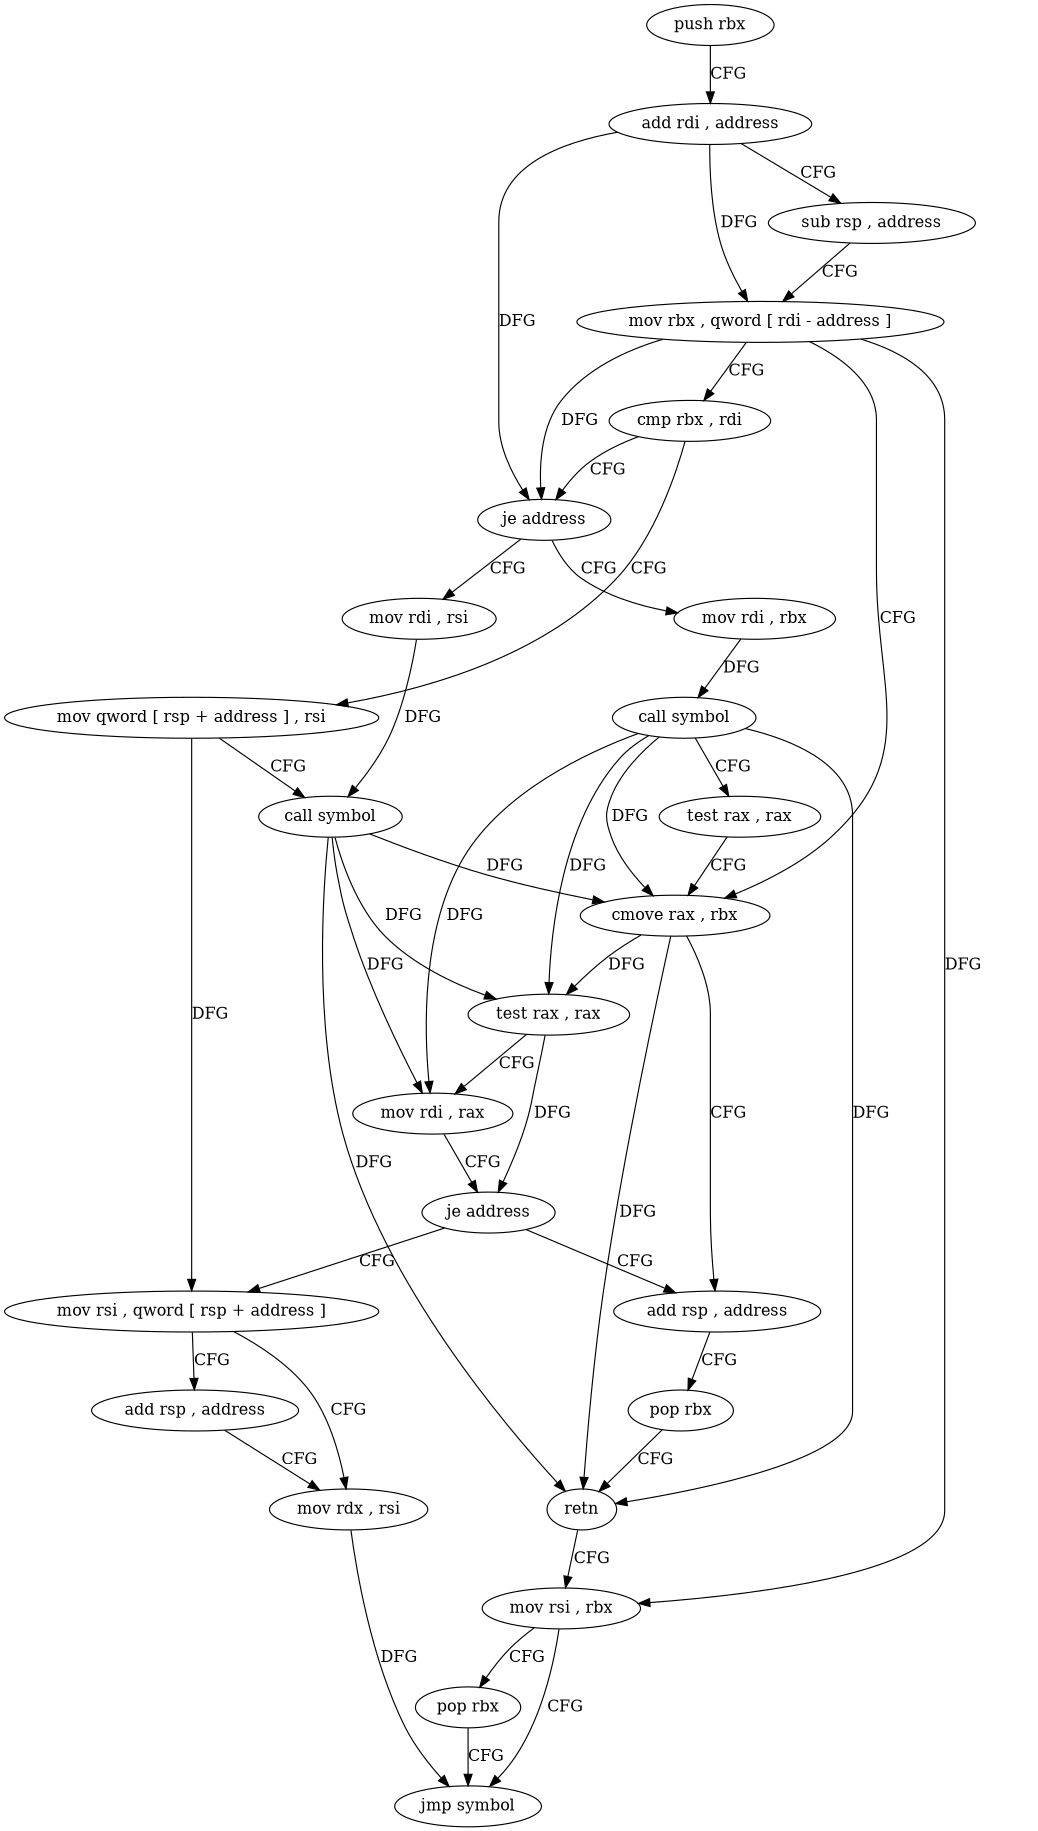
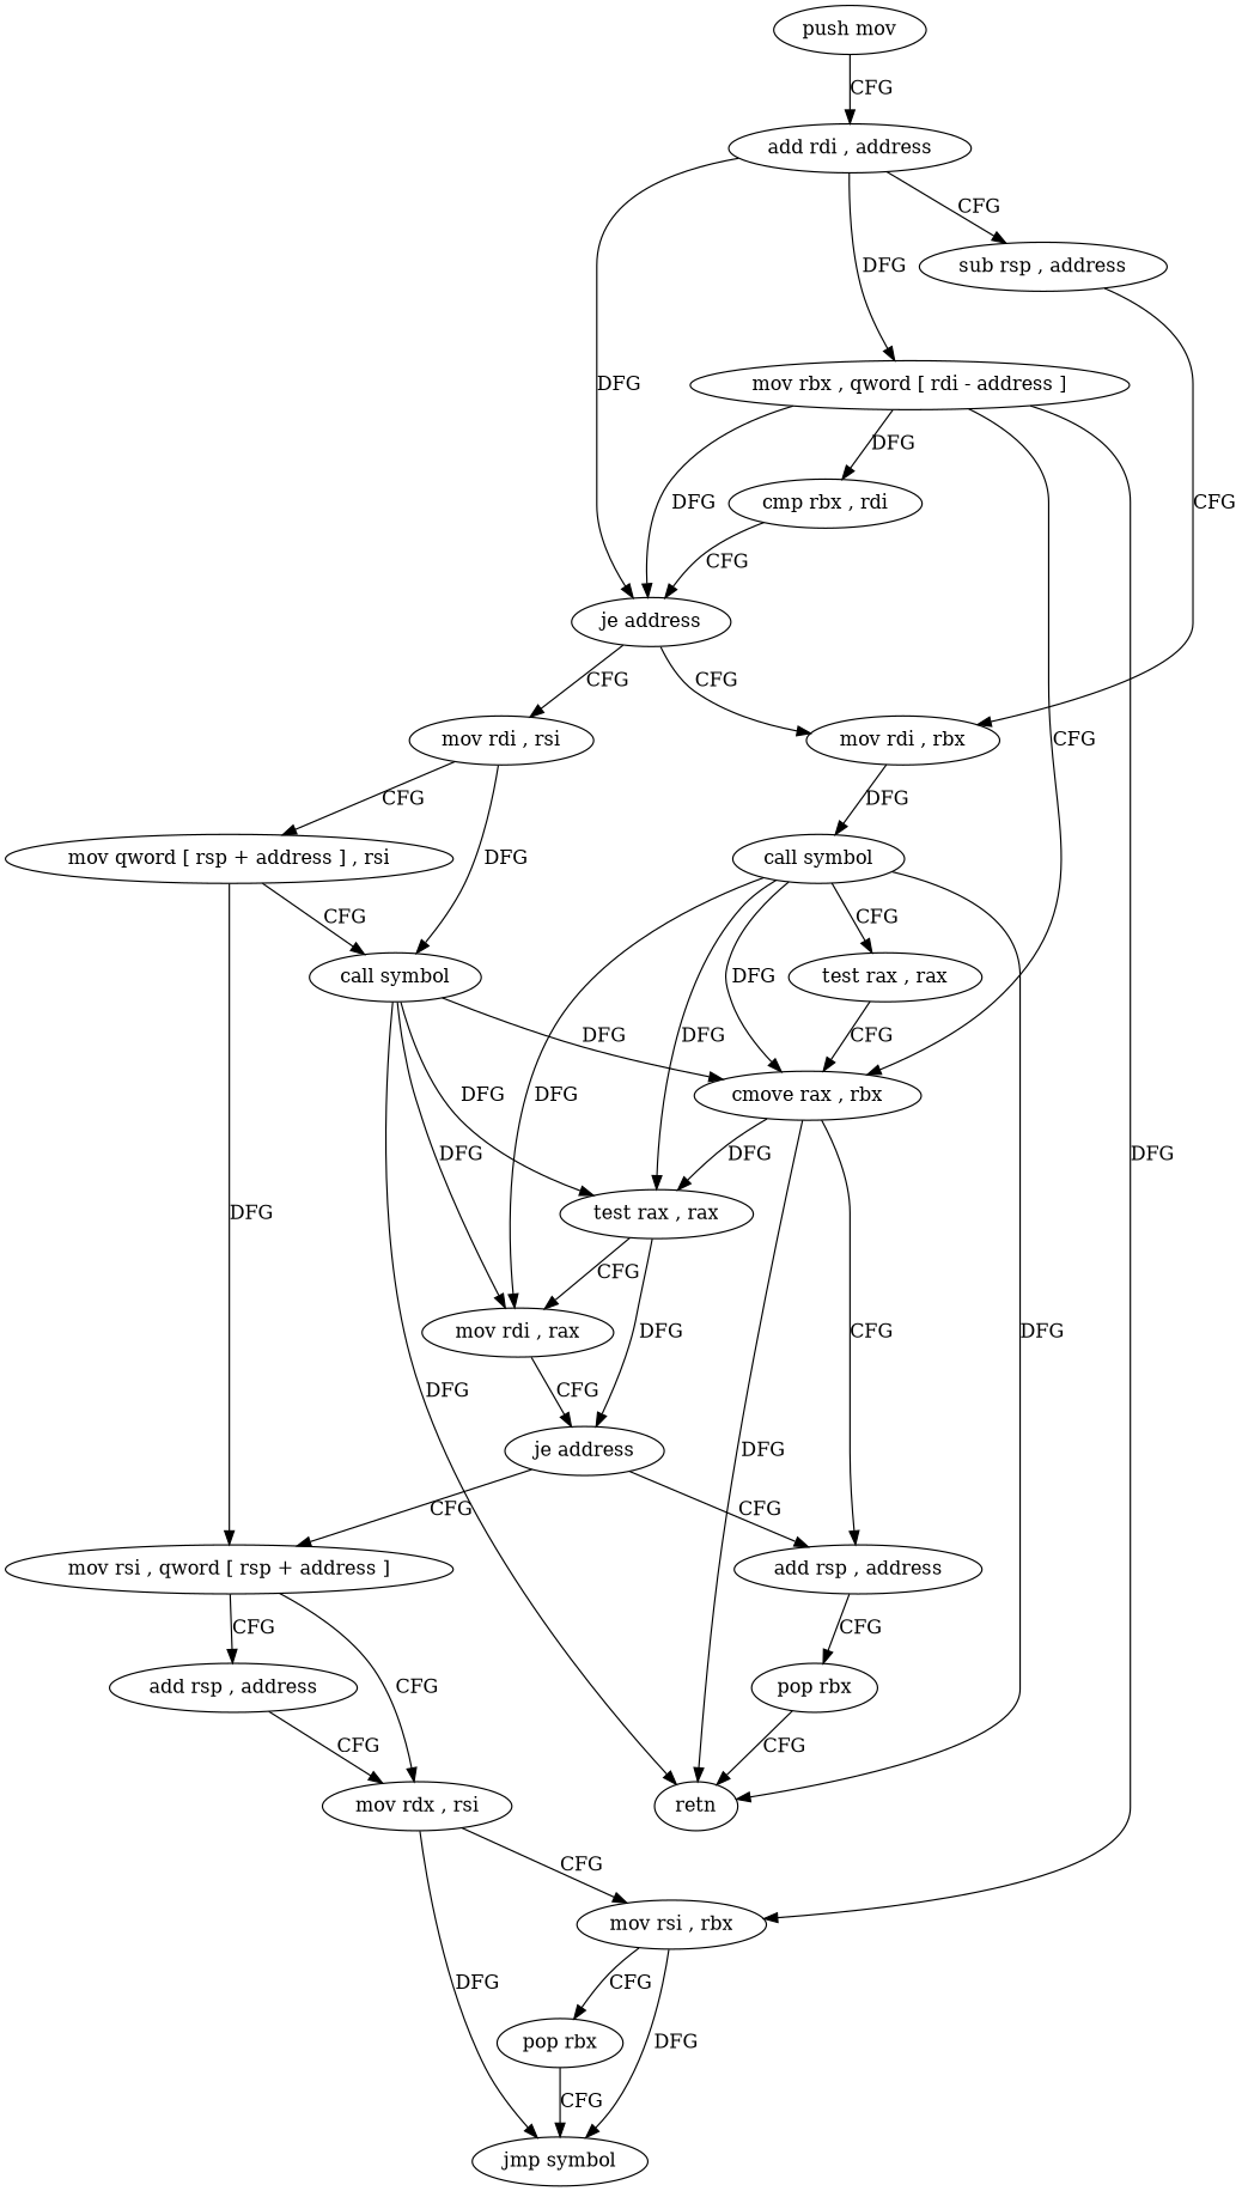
  digraph {
-   n1 [label="push rbx"]
+   n1 [label="push mov"]
    n2 [label="add rdi , address"]
    n3 [label="sub rsp , address"]
    n4 [label="mov rbx , qword [ rdi - address ]"]
    n5 [label="je address"]
    n6 [label="cmp rbx , rdi"]
    n7 [label="cmove rax , rbx"]
    n8 [label="mov rsi , rbx"]
    n9 [label="mov rdi , rbx"]
    n10 [label="mov rdi , rsi"]
    n11 [label="call symbol"]
    n12 [label="test rax , rax"]
    n13 [label=retn]
    n14 [label="add rsp , address"]
    n15 [label="jmp symbol"]
    n16 [label="pop rbx"]
    n17 [label="mov qword [ rsp + address ] , rsi"]
    n18 [label="call symbol"]
    n19 [label="mov rsi , qword [ rsp + address ]"]
    n20 [label="mov rdi , rax"]
    n21 [label="test rax , rax"]
    n22 [label="add rsp , address"]
    n23 [label="mov rdx , rsi"]
    n24 [label="je address"]
    n25 [label="pop rbx"]
    n1 -> n2 [label=CFG]
    n2 -> n3 [label=CFG]
    n2 -> n4 [label=DFG]
    n2 -> n5 [label=DFG]
-   n3 -> n4 [label=CFG]
+   n3 -> n9 [label=CFG]
    n4 -> n5 [label=DFG]
-   n4 -> n6 [label=CFG]
+   n4 -> n6 [label=DFG]
    n4 -> n7 [label=CFG]
    n4 -> n8 [label=DFG]
    n5 -> n9 [label=CFG]
    n5 -> n10 [label=CFG]
    n6 -> n5 [label=CFG]
    n7 -> n12 [label=DFG]
    n7 -> n13 [label=DFG]
    n7 -> n14 [label=CFG]
-   n8 -> n15 [label=CFG]
+   n8 -> n15 [label=DFG]
    n8 -> n16 [label=CFG]
    n9 -> n11 [label=DFG]
-   n6 -> n17 [label=CFG]
+   n10 -> n17 [label=CFG]
    n10 -> n18 [label=DFG]
    n11 -> n7 [label=DFG]
    n11 -> n12 [label=DFG]
    n11 -> n13 [label=DFG]
    n11 -> n20 [label=DFG]
    n11 -> n21 [label=CFG]
    n12 -> n20 [label=CFG]
    n12 -> n24 [label=DFG]
    n14 -> n25 [label=CFG]
    n16 -> n15 [label=CFG]
    n17 -> n18 [label=CFG]
    n17 -> n19 [label=DFG]
    n18 -> n7 [label=DFG]
    n18 -> n12 [label=DFG]
    n18 -> n13 [label=DFG]
    n18 -> n20 [label=DFG]
    n19 -> n22 [label=CFG]
    n19 -> n23 [label=CFG]
    n20 -> n24 [label=CFG]
    n21 -> n7 [label=CFG]
    n22 -> n23 [label=CFG]
-   n13 -> n8 [label=CFG]
+   n23 -> n8 [label=CFG]
    n23 -> n15 [label=DFG]
    n24 -> n14 [label=CFG]
    n24 -> n19 [label=CFG]
    n25 -> n13 [label=CFG]
  }
